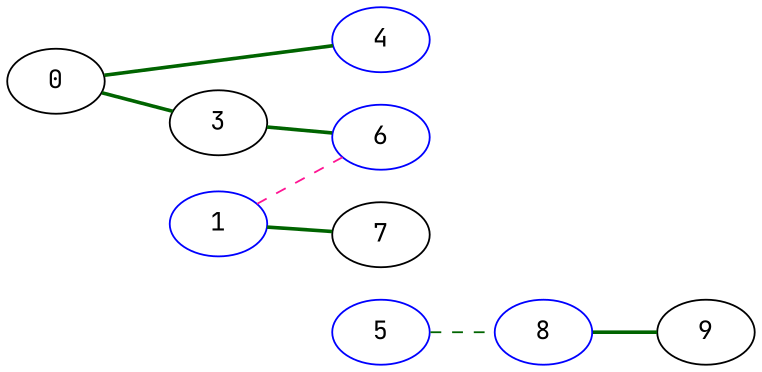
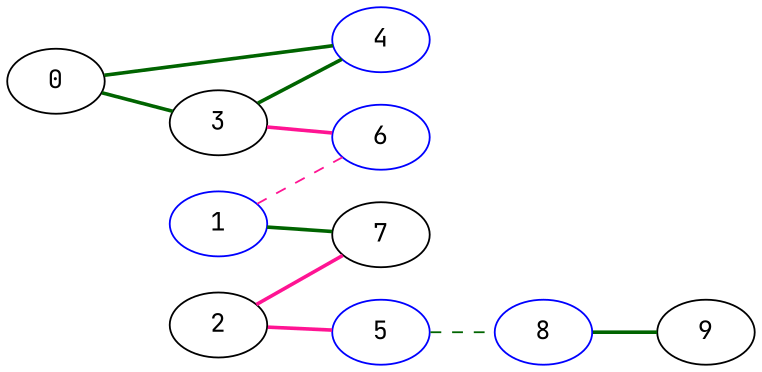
  graph {
    fontname="JetBrains Mono"
    rankdir=LR
    node [color=black fontname="JetBrains Mono" type=corner]
    edge [color=darkgreen fontname="JetBrains Mono" frequency=1 style=bold type0=line]
    0 [x=37 y=413]
    3 [type=intersection x=95 y=254]
    4 [color=blue type=endpoint x=8 y=247]
    6 [color=blue x=182 y=-5]
    9 [x=334 y=514]
    1 [color=blue x=476 y=107]
    7 [x=435 y=242]
+   2 [type=intersection x=457 y=246]
    5 [color=blue type=endpoint x=509 y=261]
    8 [color=blue x=432 y=262]
    0 -- 3 [angle0=-1.22]
    0 -- 4 [angle0=.33]
-   3 -- 6 [angle0=-1.25]
+   3 -- 4 [angle0=.08]
+   3 -- 6 [angle0=-1.25 color=deeppink]
    1 -- 6 [angle0=.36 color=deeppink style=dashed]
    1 -- 7 [angle0=-1.28]
+   2 -- 7 [angle0=.18 color=deeppink]
+   2 -- 5 [angle0=.28 color=deeppink]
    5 -- 8 [angle0=-.57 style=dashed]
    8 -- 9 [angle0=-1.20]
  }
